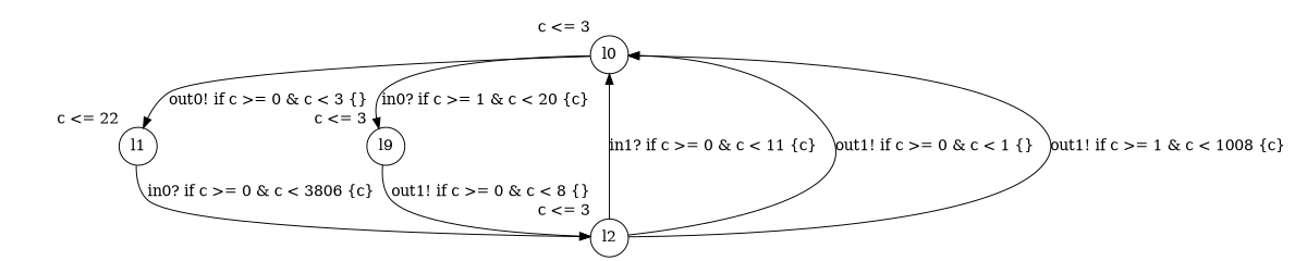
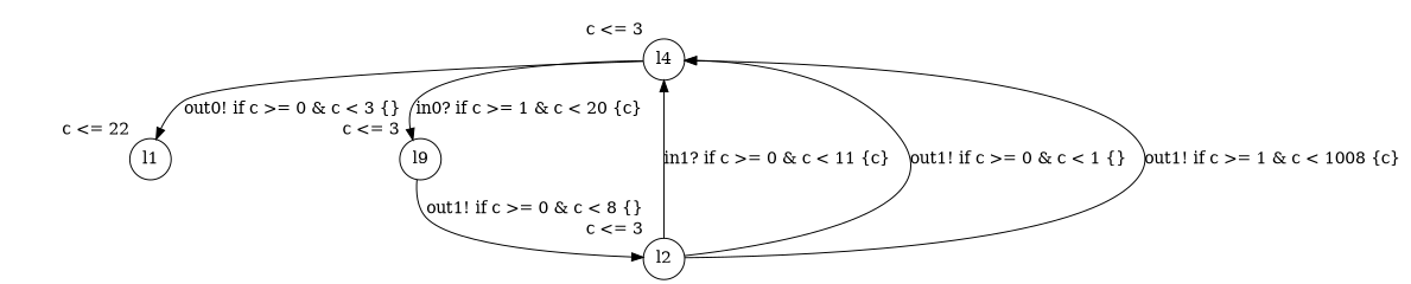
  digraph {
    node [margin=0 shape=circle xlabel="c <= 3"]
-   n1 [label=l0]
+   n1 [label=l4]
    n2 [label=l1 xlabel="c <= 22"]
    n3 [label=l9]
    n4 [label=l2]
    n1 -> n2 [label="out0! if c >= 0 & c < 3 {} "]
    n1 -> n3 [label="in0? if c >= 1 & c < 20 {c} "]
-   n2 -> n4 [label="in0? if c >= 0 & c < 3806 {c} "]
    n3 -> n4 [label="out1! if c >= 0 & c < 8 {} "]
    n4 -> n1 [label="in1? if c >= 0 & c < 11 {c} "]
    n4 -> n1 [label="out1! if c >= 0 & c < 1 {} "]
    n4 -> n1 [label="out1! if c >= 1 & c < 1008 {c} "]
  }
